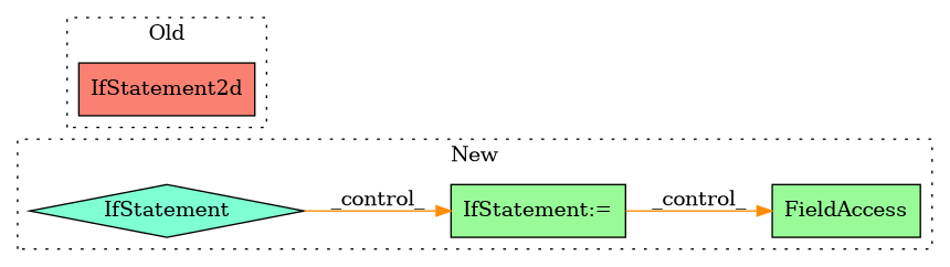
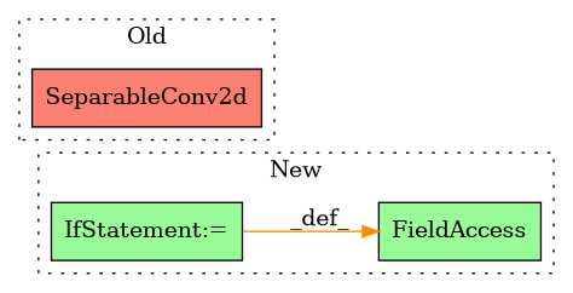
  digraph {
    rankdir=LR
    node [fillcolor=palegreen shape=box style=filled]
    edge [color=darkorange]
-   n1 [a=25 fillcolor=aquamarine l="4,2" label=IfStatement s="1110,1124" shape=diamond]
    n2 [a=7 l=1 label="IfStatement:=" s=1149]
    n3 [a=22 l=15 label=FieldAccess s=1134]
-   n4 [a=32 fillcolor=salmon l="16,1" label=IfStatement2d s="4102,4173"]
+   n4 [a=32 fillcolor=salmon l="16,1" label=SeparableConv2d s="4102,4173"]
    subgraph cluster_1 {
      label=New
      style=dotted
-     n1
      n2
      n3
    }
    subgraph cluster_2 {
      label=Old
      style=dotted
      n4
    }
-   n1 -> n2 [label=_control_]
-   n2 -> n3 [label=_control_]
+   n2 -> n3 [label=_def_]
  }
